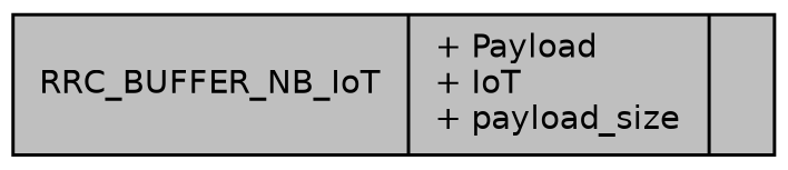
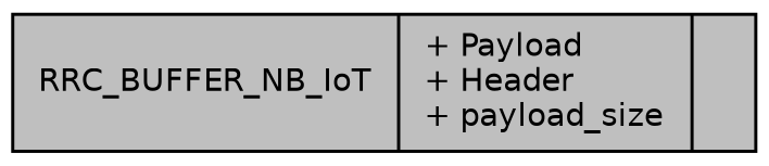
  digraph {
    rankdir=LR
-   n1 [color=black fillcolor=grey75 fontcolor=black fontname=Helvetica fontsize=10 height=0.2 label="{RRC_BUFFER_NB_IoT\n|+ Payload\l+ IoT\l+ payload_size\l|}" shape=record style=filled width=0.4]
+   n1 [color=black fillcolor=grey75 fontcolor=black fontname=Helvetica fontsize=10 height=0.2 label="{RRC_BUFFER_NB_IoT\n|+ Payload\l+ Header\l+ payload_size\l|}" shape=record style=filled width=0.4]
  }
